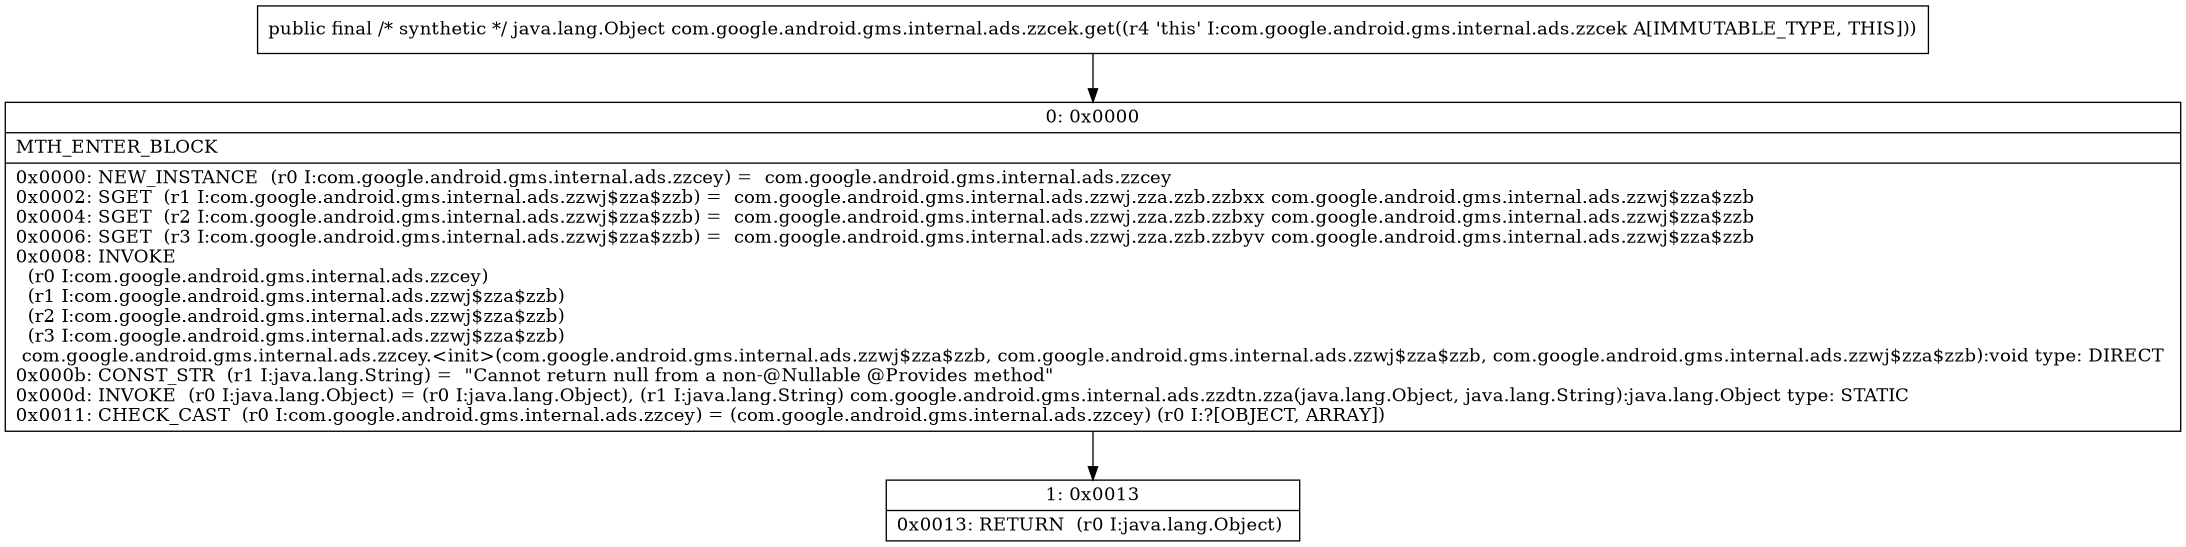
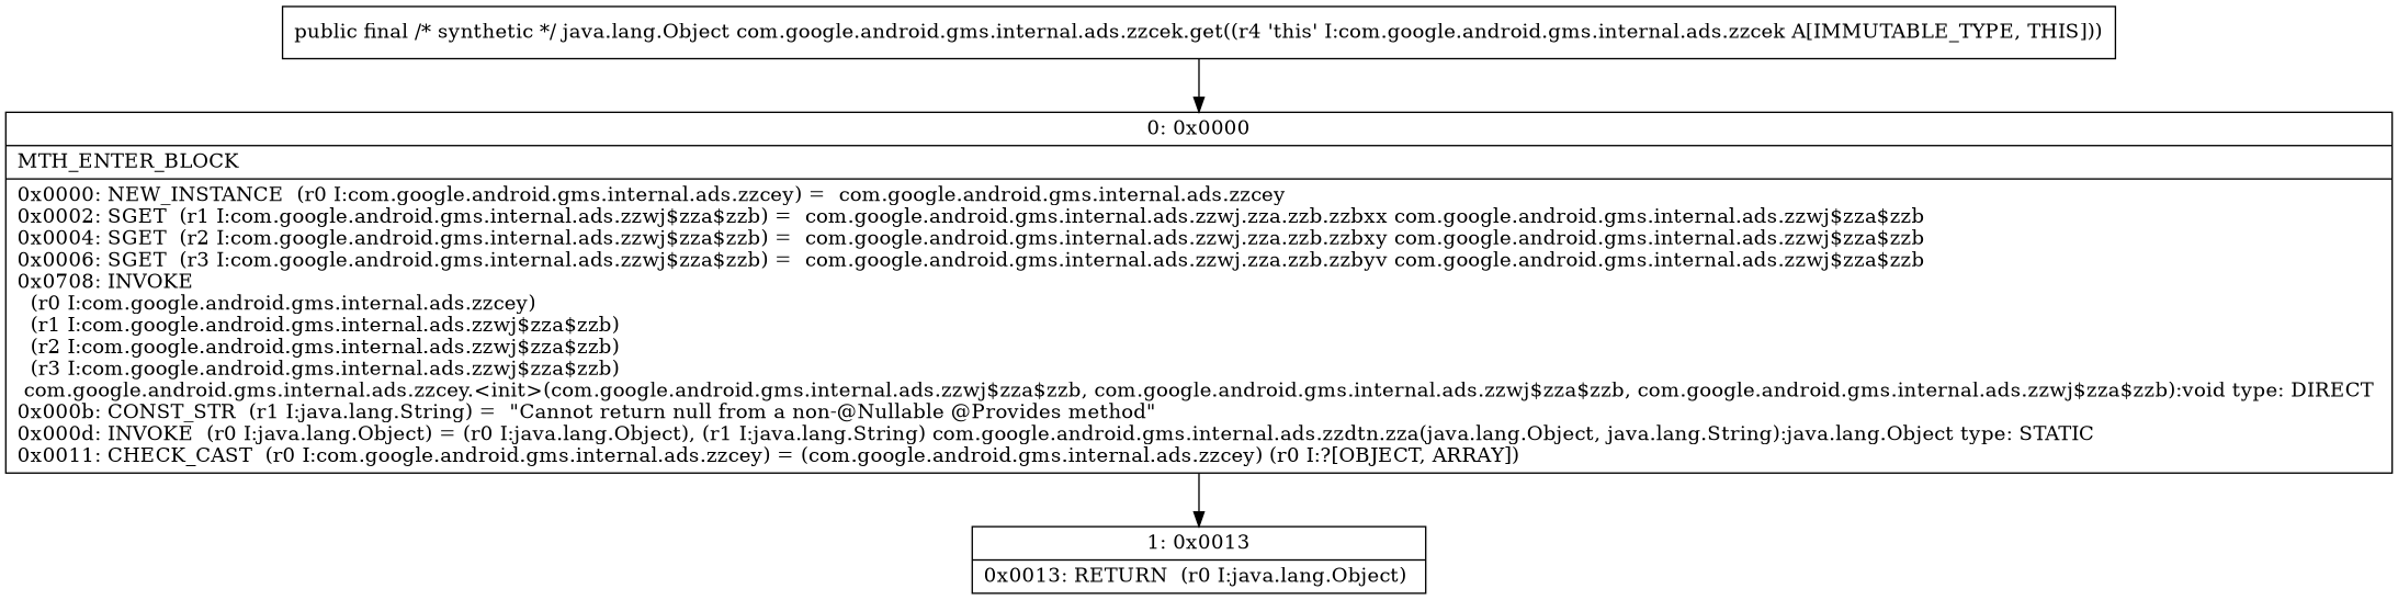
  digraph {
    node [shape=record]
-   n1 [label="{0\:\ 0x0000|MTH_ENTER_BLOCK\l|0x0000: NEW_INSTANCE  (r0 I:com.google.android.gms.internal.ads.zzcey) =  com.google.android.gms.internal.ads.zzcey \l0x0002: SGET  (r1 I:com.google.android.gms.internal.ads.zzwj$zza$zzb) =  com.google.android.gms.internal.ads.zzwj.zza.zzb.zzbxx com.google.android.gms.internal.ads.zzwj$zza$zzb \l0x0004: SGET  (r2 I:com.google.android.gms.internal.ads.zzwj$zza$zzb) =  com.google.android.gms.internal.ads.zzwj.zza.zzb.zzbxy com.google.android.gms.internal.ads.zzwj$zza$zzb \l0x0006: SGET  (r3 I:com.google.android.gms.internal.ads.zzwj$zza$zzb) =  com.google.android.gms.internal.ads.zzwj.zza.zzb.zzbyv com.google.android.gms.internal.ads.zzwj$zza$zzb \l0x0008: INVOKE  \l  (r0 I:com.google.android.gms.internal.ads.zzcey)\l  (r1 I:com.google.android.gms.internal.ads.zzwj$zza$zzb)\l  (r2 I:com.google.android.gms.internal.ads.zzwj$zza$zzb)\l  (r3 I:com.google.android.gms.internal.ads.zzwj$zza$zzb)\l com.google.android.gms.internal.ads.zzcey.\<init\>(com.google.android.gms.internal.ads.zzwj$zza$zzb, com.google.android.gms.internal.ads.zzwj$zza$zzb, com.google.android.gms.internal.ads.zzwj$zza$zzb):void type: DIRECT \l0x000b: CONST_STR  (r1 I:java.lang.String) =  \"Cannot return null from a non\-@Nullable @Provides method\" \l0x000d: INVOKE  (r0 I:java.lang.Object) = (r0 I:java.lang.Object), (r1 I:java.lang.String) com.google.android.gms.internal.ads.zzdtn.zza(java.lang.Object, java.lang.String):java.lang.Object type: STATIC \l0x0011: CHECK_CAST  (r0 I:com.google.android.gms.internal.ads.zzcey) = (com.google.android.gms.internal.ads.zzcey) (r0 I:?[OBJECT, ARRAY]) \l}"]
+   n1 [label="{0\:\ 0x0000|MTH_ENTER_BLOCK\l|0x0000: NEW_INSTANCE  (r0 I:com.google.android.gms.internal.ads.zzcey) =  com.google.android.gms.internal.ads.zzcey \l0x0002: SGET  (r1 I:com.google.android.gms.internal.ads.zzwj$zza$zzb) =  com.google.android.gms.internal.ads.zzwj.zza.zzb.zzbxx com.google.android.gms.internal.ads.zzwj$zza$zzb \l0x0004: SGET  (r2 I:com.google.android.gms.internal.ads.zzwj$zza$zzb) =  com.google.android.gms.internal.ads.zzwj.zza.zzb.zzbxy com.google.android.gms.internal.ads.zzwj$zza$zzb \l0x0006: SGET  (r3 I:com.google.android.gms.internal.ads.zzwj$zza$zzb) =  com.google.android.gms.internal.ads.zzwj.zza.zzb.zzbyv com.google.android.gms.internal.ads.zzwj$zza$zzb \l0x0708: INVOKE  \l  (r0 I:com.google.android.gms.internal.ads.zzcey)\l  (r1 I:com.google.android.gms.internal.ads.zzwj$zza$zzb)\l  (r2 I:com.google.android.gms.internal.ads.zzwj$zza$zzb)\l  (r3 I:com.google.android.gms.internal.ads.zzwj$zza$zzb)\l com.google.android.gms.internal.ads.zzcey.\<init\>(com.google.android.gms.internal.ads.zzwj$zza$zzb, com.google.android.gms.internal.ads.zzwj$zza$zzb, com.google.android.gms.internal.ads.zzwj$zza$zzb):void type: DIRECT \l0x000b: CONST_STR  (r1 I:java.lang.String) =  \"Cannot return null from a non\-@Nullable @Provides method\" \l0x000d: INVOKE  (r0 I:java.lang.Object) = (r0 I:java.lang.Object), (r1 I:java.lang.String) com.google.android.gms.internal.ads.zzdtn.zza(java.lang.Object, java.lang.String):java.lang.Object type: STATIC \l0x0011: CHECK_CAST  (r0 I:com.google.android.gms.internal.ads.zzcey) = (com.google.android.gms.internal.ads.zzcey) (r0 I:?[OBJECT, ARRAY]) \l}"]
    n2 [label="{1\:\ 0x0013|0x0013: RETURN  (r0 I:java.lang.Object) \l}"]
    n3 [label="{public final \/* synthetic *\/ java.lang.Object com.google.android.gms.internal.ads.zzcek.get((r4 'this' I:com.google.android.gms.internal.ads.zzcek A[IMMUTABLE_TYPE, THIS])) }"]
    n1 -> n2
    n3 -> n1
  }
